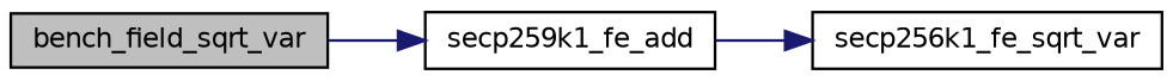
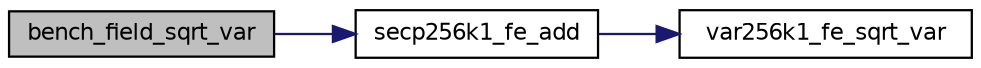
  digraph {
    rankdir=LR
    node [color=black fillcolor=white fontname=Helvetica fontsize=10 shape=record style=filled]
    edge [color=midnightblue fontname=Helvetica fontsize=10 labelfontname=Helvetica labelfontsize=10 style=solid]
    n1 [fillcolor=grey75 fontcolor=black height=0.2 label=bench_field_sqrt_var width=0.4]
-   n2 [height=0.2 label=secp259k1_fe_add width=0.4]
-   n3 [height=0.2 label=secp256k1_fe_sqrt_var width=0.4]
+   n2 [height=0.2 label=secp256k1_fe_add width=0.4]
+   n3 [height=0.2 label=var256k1_fe_sqrt_var width=0.4]
    n1 -> n2
    n2 -> n3
  }
